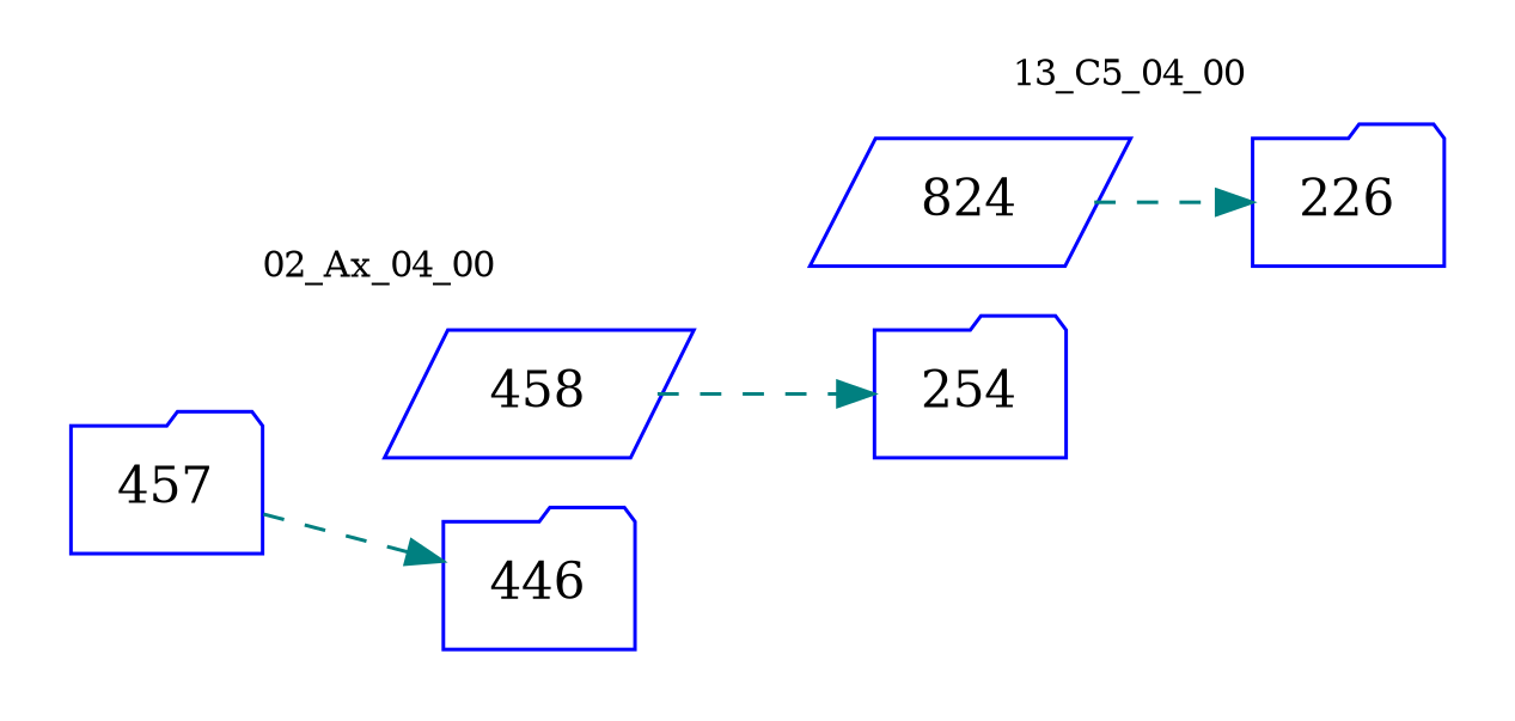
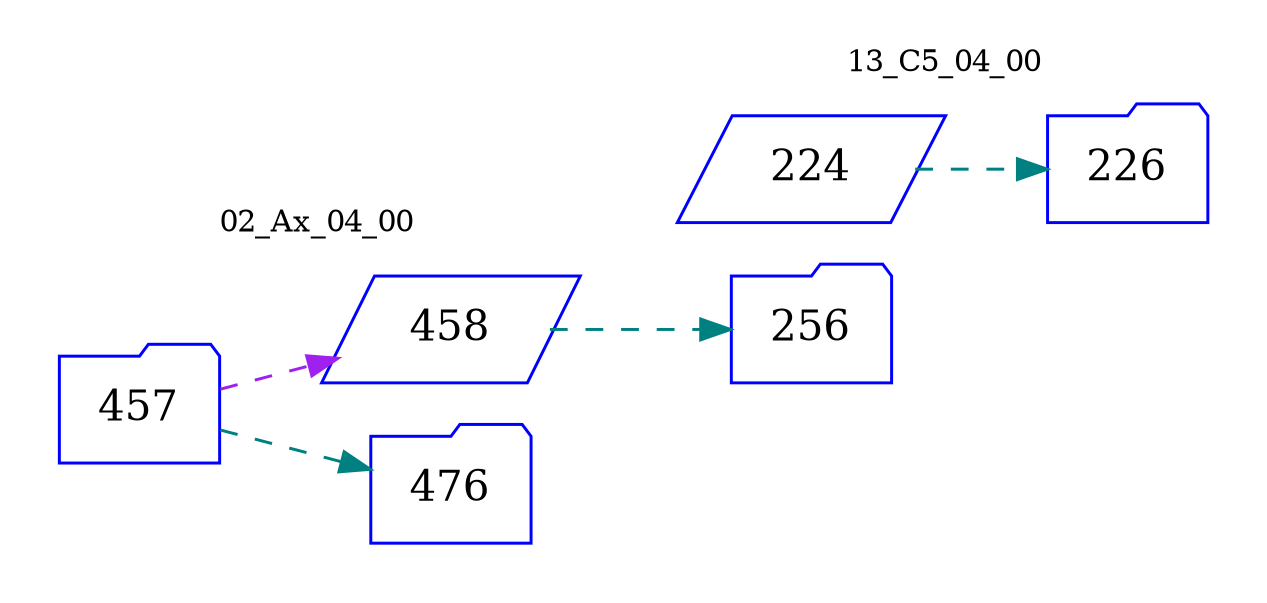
  digraph {
    rankdir=LR
    node [color=blue shape=folder]
    edge [color=teal style=dashed]
    n1 [label=457]
-   n2 [label=446]
+   n2 [label=476]
    n3 [label=458 shape=parallelogram]
-   n4 [label=824 shape=parallelogram]
+   n4 [label=224 shape=parallelogram]
    n5 [label=226]
-   n6 [label=254]
+   n6 [label=256]
    subgraph cluster_1 {
      color=white
      fontsize=10
      label="02_Ax_04_00"
      n1
      n2
      n3
    }
    subgraph cluster_2 {
      color=white
      fontsize=10
      label="13_C5_04_00"
      n4
      n5
      n6
    }
    n1 -> n2
+   n1 -> n3 [color=purple]
    n3 -> n6
    n4 -> n5
  }
